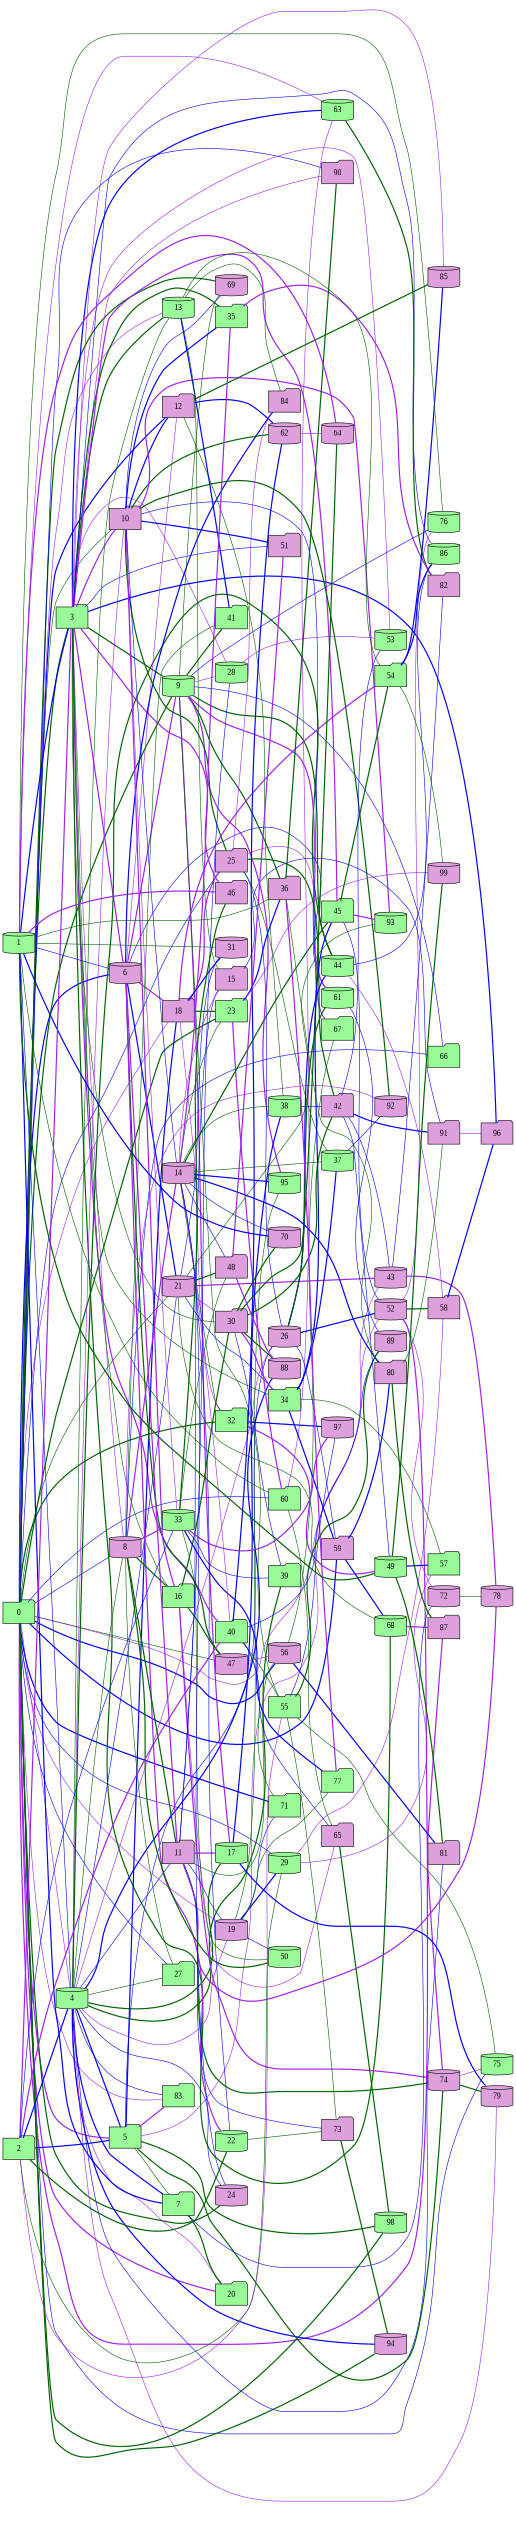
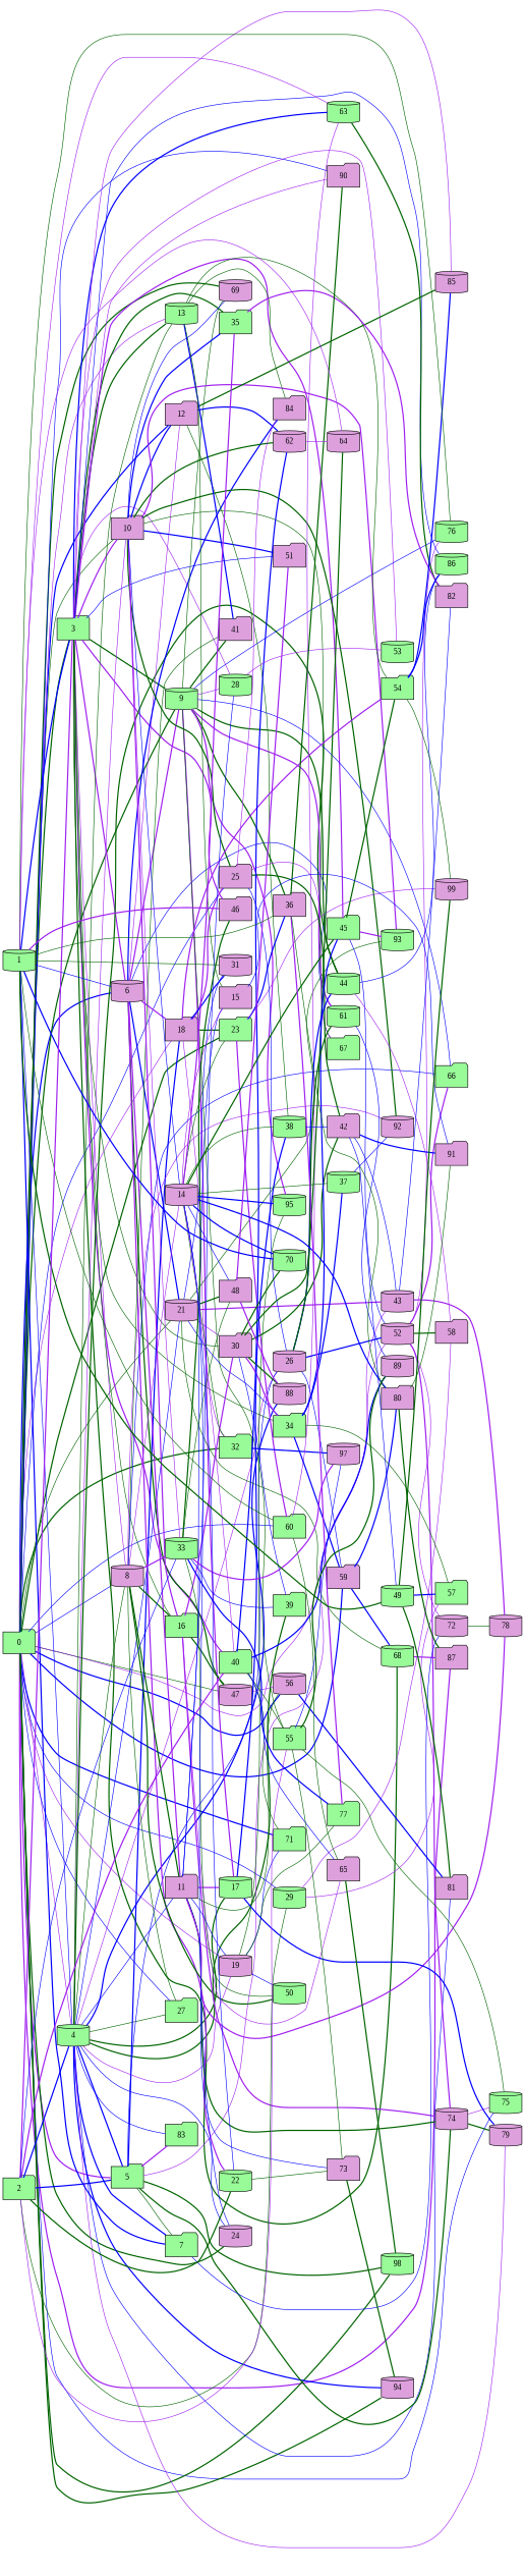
  strict graph {
    fontname="Liberation Serif"
    rankdir=LR
    node [fillcolor=plum fontname="Liberation Serif" shape=cylinder style=filled]
    edge [color=darkgreen fontname="Liberation Serif" is_available=True prob=1.0 style=bold]
    0 [fillcolor=palegreen shape=folder]
    3 [fillcolor=palegreen shape=folder]
    4 [fillcolor=palegreen]
    5 [fillcolor=palegreen shape=folder]
    6
    8
    9 [fillcolor=palegreen]
    10 [shape=folder]
    12 [shape=folder]
    13 [fillcolor=palegreen]
    18 [shape=folder]
    19
-   20 [fillcolor=palegreen shape=folder]
    21
    23 [fillcolor=palegreen shape=folder]
    24
    25 [shape=folder]
    27 [fillcolor=palegreen shape=folder]
    29 [fillcolor=palegreen]
    32 [fillcolor=palegreen shape=folder]
    47
    52
    56
    59 [shape=folder]
    60 [fillcolor=palegreen shape=folder]
    69
    71 [fillcolor=palegreen shape=folder]
    75 [fillcolor=palegreen]
    83 [fillcolor=palegreen shape=folder]
    87 [shape=folder]
    90 [shape=folder]
    94
    98 [fillcolor=palegreen]
    46 [shape=folder]
    63 [fillcolor=palegreen]
    40 [fillcolor=palegreen shape=folder]
    16 [fillcolor=palegreen shape=folder]
    28 [fillcolor=palegreen]
    30 [shape=folder]
    34 [fillcolor=palegreen shape=folder]
    35 [fillcolor=palegreen shape=folder]
    45 [fillcolor=palegreen shape=folder]
    51 [shape=folder]
    53 [fillcolor=palegreen]
    68 [fillcolor=palegreen]
    85
    86 [fillcolor=palegreen]
-   96 [shape=folder]
    7 [fillcolor=palegreen shape=folder]
    11 [shape=folder]
    17 [fillcolor=palegreen]
    26
    39 [fillcolor=palegreen shape=folder]
    44 [fillcolor=palegreen]
    79
    81 [shape=folder]
    88
    43
    74
    22 [fillcolor=palegreen]
    61 [fillcolor=palegreen]
    84 [shape=folder]
    33 [fillcolor=palegreen]
    14
-   41 [fillcolor=palegreen shape=folder]
+   41 [shape=folder]
    50 [fillcolor=palegreen]
    66 [fillcolor=palegreen shape=folder]
    92
    36 [shape=folder]
    76 [fillcolor=palegreen]
    55 [fillcolor=palegreen shape=folder]
    95 [fillcolor=palegreen]
    62
    67 [fillcolor=palegreen shape=folder]
    93 [fillcolor=palegreen]
    38 [fillcolor=palegreen]
    15 [shape=folder]
    54 [fillcolor=palegreen shape=folder]
    31
    77 [fillcolor=palegreen shape=folder]
    48 [shape=folder]
    99
    37 [fillcolor=palegreen]
    42 [shape=folder]
    57 [fillcolor=palegreen shape=folder]
    58 [shape=folder]
    49 [fillcolor=palegreen]
    97
    72
    80 [shape=folder]
    65 [shape=folder]
    1 [fillcolor=palegreen]
    64
-   70
+   70 [fillcolor=palegreen]
    82 [shape=folder]
    2 [fillcolor=palegreen shape=folder]
    73 [shape=folder]
    89
    78
    91 [shape=folder]
    0 -- 3
    0 -- 4 [color=purple prob=0.315395263994 style=solid]
    0 -- 5 [color=purple]
    0 -- 6 [color=blue]
    0 -- 8 [color=blue prob=0.852372959401 style=solid]
    0 -- 9
    0 -- 10 [prob=0.281010383779 style=solid]
    0 -- 12 [color=blue prob=0.577844767276]
    0 -- 13 [color=purple prob=0.881235350532 style=solid]
    0 -- 18 [color=purple style=solid]
    0 -- 19 [color=purple style=solid]
-   0 -- 20 [color=purple prob=0.125450572114]
    0 -- 21 [prob=0.857525532918 style=solid]
    0 -- 23
    0 -- 24 [prob=0.227603046924]
    0 -- 25 [color=blue prob=0.795151377282 style=solid]
    0 -- 27 [color=blue style=solid]
    0 -- 29 [color=blue prob=0.738322101261 style=solid]
    0 -- 32 [prob=0.350537500262]
    0 -- 47 [prob=0.282566568679 style=solid]
    0 -- 52 [color=purple prob=0.934450190591 style=solid]
    0 -- 56 [color=blue prob=0.881774110781]
    0 -- 59 [color=blue]
    0 -- 60 [color=blue prob=0.776080136779 style=solid]
    0 -- 69
    0 -- 71 [color=blue prob=0.946042522448]
    0 -- 75 [color=blue style=solid]
-   0 -- 83 [color=purple style=solid]
    0 -- 87 [color=purple prob=0.269720174039]
    0 -- 90 [color=blue prob=0.271297869877 style=solid]
    0 -- 94
    0 -- 98 [prob=0.787670689399]
    3 -- 6 [color=purple prob=0.455666044325]
    3 -- 8 [color=purple prob=0.296467251565 style=solid]
    3 -- 9
    3 -- 10 [color=purple prob=0.81634025425]
    3 -- 13 [prob=0.514599528161]
    3 -- 90 [color=purple prob=0.134646595055 style=solid]
    3 -- 46 [color=purple prob=0.194457890342]
    3 -- 63 [color=blue prob=0.723049172595]
    3 -- 40 [color=purple prob=0.297649220631]
    3 -- 16 [style=solid]
    3 -- 28 [color=purple prob=0.518203169543 style=solid]
    3 -- 30 [style=solid]
    3 -- 34 [prob=0.358905627318 style=solid]
    3 -- 35 [prob=0.585559184695]
    3 -- 45 [color=purple prob=0.521940867094]
    3 -- 51 [color=blue prob=0.983266002816 style=solid]
    3 -- 53 [color=purple style=solid]
    3 -- 68
    3 -- 85 [color=purple prob=0.977539972022 style=solid]
    3 -- 86 [color=blue style=solid]
-   3 -- 96 [color=blue prob=0.774699151886]
    4 -- 5 [color=blue prob=0.836085071855]
    4 -- 8 [prob=0.436677923567 style=solid]
    4 -- 10 [color=purple prob=0.996144004452 style=solid]
    4 -- 13 [prob=0.609001010958 style=solid]
    4 -- 19 [color=purple style=solid]
-   4 -- 20 [color=purple style=solid]
    4 -- 21 [color=blue style=solid]
    4 -- 24 [color=blue prob=0.32513067859 style=solid]
    4 -- 27 [prob=0.207058649799 style=solid]
    4 -- 83 [color=blue prob=0.859314279476 style=solid]
    4 -- 94 [color=blue prob=0.130242958681]
    4 -- 7 [color=blue prob=0.128258549403]
    4 -- 11 [color=blue style=solid]
    4 -- 17 [prob=0.801875550826]
    4 -- 26 [color=purple prob=0.628365236863 style=solid]
    4 -- 39 [prob=0.0301799719882]
    4 -- 44 [prob=0.306667799897]
    4 -- 79 [color=purple prob=0.791079940327 style=solid]
    4 -- 81 [color=blue prob=0.469373564784 style=solid]
    4 -- 88 [color=blue prob=0.616774851908]
    5 -- 18 [color=blue prob=0.135690046586]
    5 -- 83 [color=purple prob=0.0645263854554]
    5 -- 98 [prob=0.907468746049]
    5 -- 7 [prob=0.538942395868 style=solid]
    5 -- 26 [color=blue prob=0.53596599015 style=solid]
    5 -- 43 [color=purple prob=0.657862215827 style=solid]
    5 -- 74 [prob=0.531297890284]
    6 -- 9 [color=purple prob=0.331510839351]
    6 -- 12 [color=purple prob=0.479955185471 style=solid]
    6 -- 18 [color=purple prob=0.558527787567]
    6 -- 21 [color=blue prob=0.942960260373]
    6 -- 47 [prob=0.227365977227]
    6 -- 11 [color=purple prob=0.863356594138]
    6 -- 22 [color=purple prob=0.608857033199]
    6 -- 61 [color=blue prob=0.252044319757 style=solid]
    6 -- 84 [color=blue prob=0.459532660204]
    8 -- 27 [style=solid]
    8 -- 16 [prob=0.211655369393]
    8 -- 11
    8 -- 33 [color=purple prob=0.883349120267]
-   8 -- 14 [color=purple]
+   8 -- 14 [color=purple style=solid]
    8 -- 41 [style=solid]
    8 -- 50 [prob=0.502421360435]
    8 -- 66 [color=blue prob=0.930594701058 style=solid]
    8 -- 92 [color=purple style=solid]
    9 -- 69 [prob=0.0343282459736 style=solid]
    9 -- 28 [color=purple prob=0.715629311436 style=solid]
    9 -- 17 [color=purple prob=0.517834438619]
    9 -- 44 [prob=0.153383904293]
    9 -- 61 [color=purple prob=0.0314095623074]
    9 -- 41 [prob=0.296743400692]
    9 -- 66 [color=blue prob=0.364186551803 style=solid]
    9 -- 36 [prob=0.944167340604]
    9 -- 76 [color=blue prob=0.149317305758 style=solid]
    9 -- 55 [prob=0.922175001741 style=solid]
    9 -- 95 [color=purple]
    10 -- 12 [color=blue prob=0.434356136091]
    10 -- 25
    10 -- 69 [color=blue style=solid]
    10 -- 16 [color=purple prob=0.756192100157]
    10 -- 35 [color=blue prob=0.30051444401]
    10 -- 51 [color=blue]
    10 -- 33 [color=purple prob=0.864578739179 style=solid]
    10 -- 14 [color=blue prob=0.454390520954 style=solid]
    10 -- 92
    10 -- 62
-   10 -- 67 [color=blue prob=0.668138675146 style=solid]
+   10 -- 67 [prob=0.668138675146 style=solid]
    10 -- 93 [color=purple]
    12 -- 85 [prob=0.927263876534]
    12 -- 62 [color=blue prob=0.419171515784]
    12 -- 38 [style=solid]
    13 -- 84 [style=solid]
    13 -- 41 [color=blue prob=0.0210626197981]
    13 -- 15 [prob=0.803917181008 style=solid]
    13 -- 54 [prob=0.169184200671 style=solid]
    18 -- 23 [prob=0.401098529782]
    18 -- 25 [color=purple prob=0.768023052631]
    18 -- 32 [color=purple prob=0.864748750627 style=solid]
    18 -- 54 [color=purple]
    18 -- 31 [color=blue prob=0.663988884808]
-   19 -- 29 [color=blue prob=0.90316778659]
    19 -- 71 [color=blue style=solid]
    19 -- 50 [color=blue style=solid]
    19 -- 95 [style=solid]
    19 -- 77 [prob=0.899260237837 style=solid]
    21 -- 30 [color=purple prob=0.110966116489 style=solid]
    21 -- 34 [color=blue prob=0.649262719401 style=solid]
    21 -- 68 [prob=0.168447178115 style=solid]
    21 -- 43 [color=purple prob=0.367472751922]
    21 -- 93 [prob=0.0263890072315 style=solid]
    21 -- 31 [color=blue prob=0.499733523594 style=solid]
    21 -- 48 [prob=0.917139244556]
    23 -- 60 [color=purple prob=0.412648168657]
    23 -- 36 [color=blue]
    23 -- 99 [color=purple prob=0.468173778329 style=solid]
    25 -- 26 [color=blue style=solid]
    25 -- 84 [color=purple prob=0.674177217625 style=solid]
    25 -- 67 [color=purple style=solid]
-   25 -- 37 [prob=0.283652026971 style=solid]
    25 -- 42 [prob=0.777749815996]
    29 -- 57 [color=purple prob=0.818943282304 style=solid]
    29 -- 58 [color=purple prob=0.574059686076 style=solid]
-   32 -- 49 [color=purple prob=0.0462180587002]
    32 -- 97 [color=blue prob=0.392783961102]
    47 -- 56 [color=purple prob=0.870909077848 style=solid]
    52 -- 74 [color=purple prob=0.947871359022]
+   52 -- 66 [color=purple]
    52 -- 76 [color=purple prob=0.15713244265 style=solid]
    52 -- 58 [prob=0.916634679587]
    52 -- 72 [color=purple style=solid]
    56 -- 81 [color=blue prob=0.909113015715]
-   56 -- 67 [prob=0.810646791542 style=solid]
    59 -- 68 [color=blue prob=0.560628113024]
    59 -- 80 [color=blue prob=0.229244073845]
    60 -- 63 [color=purple prob=0.381747001819 style=solid]
    60 -- 65 [prob=0.228511536944 style=solid]
    63 -- 82 [prob=0.991361070884]
    40 -- 71 [prob=0.354142018907 style=solid]
    40 -- 55 [style=solid]
    40 -- 62 [color=blue prob=0.459070430943]
    40 -- 65 [color=blue prob=0.133143022977 style=solid]
-   40 -- 89 [color=blue prob=0.194402830796 style=solid]
+   40 -- 89 [color=blue prob=0.194402830796]
    16 -- 47 [prob=0.933991793217]
-   16 -- 30 [prob=0.188296277184]
+   16 -- 30 [color=purple prob=0.188296277184]
    16 -- 74 [color=purple]
    16 -- 65 [color=purple prob=0.430677943075 style=solid]
    28 -- 53 [color=purple prob=0.12768381324 style=solid]
    30 -- 34 [color=purple]
    30 -- 39 [color=blue prob=0.768731733912 style=solid]
    30 -- 88 [prob=0.207129071327]
    30 -- 42 [prob=0.934527395058]
    30 -- 64 [prob=0.520856887342]
    30 -- 70 [prob=0.221960101147]
    34 -- 59 [color=blue prob=0.403631366919]
    34 -- 45 [color=blue]
    34 -- 37 [color=blue prob=0.865604639485]
    34 -- 57 [prob=0.153736576029 style=solid]
    35 -- 82 [color=purple prob=0.283383078127]
    45 -- 52 [color=blue prob=0.449617396561 style=solid]
    45 -- 93 [color=purple prob=0.253344231072]
    45 -- 54
    68 -- 87 [color=purple]
-   7 -- 20 [prob=0.226378263211]
    7 -- 72 [color=blue prob=0.845757357027 style=solid]
    11 -- 19 [color=blue prob=0.375659087155 style=solid]
    11 -- 56 [style=solid]
    11 -- 28 [color=blue prob=0.067897693378 style=solid]
    11 -- 17 [color=purple]
    11 -- 74 [prob=0.522723948644]
    11 -- 15 [color=blue prob=0.374476155353 style=solid]
    11 -- 73 [color=blue prob=0.301785368055 style=solid]
    11 -- 78 [color=purple]
    17 -- 79 [color=blue prob=0.56330166782]
    17 -- 38 [color=blue prob=0.917102903331]
    26 -- 52 [color=blue prob=0.422965920223]
    26 -- 59 [color=blue prob=0.863951714967 style=solid]
    26 -- 44 [color=blue prob=0.219917409938]
    26 -- 61
    44 -- 86 [color=blue style=solid]
    44 -- 58 [color=purple prob=0.246125320752 style=solid]
    43 -- 82 [color=blue prob=0.575705431059 style=solid]
    43 -- 78 [color=purple prob=0.777815350706]
    74 -- 75 [color=purple prob=0.788015718972 style=solid]
    74 -- 79 [prob=0.939902875014]
    22 -- 73 [prob=0.97113013519 style=solid]
    61 -- 89 [color=blue prob=0.638868268031 style=solid]
    33 -- 46 [prob=0.61472466361]
    33 -- 39 [color=blue style=solid]
    33 -- 50 [prob=0.852269143367 style=solid]
    33 -- 77 [color=blue prob=0.276850168232]
    33 -- 48 [prob=0.319944684223 style=solid]
    33 -- 97 [color=purple]
    14 -- 23 [style=solid]
    14 -- 24 [color=blue prob=0.157931266022 style=solid]
    14 -- 32 [prob=0.972839858885 style=solid]
    14 -- 40 [color=purple prob=0.812221425489 style=solid]
    14 -- 35 [color=purple prob=0.220462471692]
    14 -- 45
    14 -- 22 [color=blue prob=0.0845894639085 style=solid]
    14 -- 95 [color=blue]
    14 -- 38 [prob=0.720388288697 style=solid]
    14 -- 15 [color=purple prob=0.736850305865 style=solid]
    14 -- 48 [color=blue prob=0.24820980706 style=solid]
    14 -- 37 [prob=0.566942515129 style=solid]
    14 -- 80 [color=blue prob=0.918667072968]
-   14 -- 70 [color=blue style=solid]
+   14 -- 70 [color=blue]
    36 -- 90 [prob=0.624861885498]
    36 -- 77 [color=purple prob=0.0771015137436]
    36 -- 80 [prob=0.026706702524 style=solid]
    55 -- 75 [prob=0.364474042591 style=solid]
    55 -- 97 [color=blue style=solid]
    55 -- 73 [prob=0.514114266101 style=solid]
    55 -- 89 [prob=0.115631287099]
    62 -- 64 [color=purple prob=0.861847339531 style=solid]
    38 -- 42 [color=blue prob=0.421705721906 style=solid]
    15 -- 91 [color=blue prob=0.942375832853 style=solid]
    54 -- 85 [color=blue]
    54 -- 86 [color=blue prob=0.64682602541]
    54 -- 99 [prob=0.594287307272 style=solid]
    48 -- 51 [color=purple]
    48 -- 88 [color=purple]
    37 -- 92 [color=blue prob=0.300261896631 style=solid]
-   42 -- 53 [color=blue prob=0.127182716155 style=solid]
    42 -- 43 [color=blue style=solid]
    42 -- 49 [color=blue prob=0.583662107408 style=solid]
    42 -- 91 [color=blue prob=0.792177549485]
-   58 -- 96 [color=blue prob=0.869816491095]
    49 -- 81
    49 -- 99
    49 -- 57 [color=blue prob=0.718686538433]
    72 -- 78 [prob=0.809730387337 style=solid]
    80 -- 87 [prob=0.906059455429]
    80 -- 91 [prob=0.498893934688 style=solid]
    65 -- 98 [prob=0.779108794297]
    1 -- 3 [color=blue prob=0.598993962335]
    1 -- 4 [color=blue prob=0.357376442715 style=solid]
    1 -- 6 [color=blue prob=0.922932905106 style=solid]
    1 -- 60 [prob=0.80726905585 style=solid]
    1 -- 46 [color=purple]
    1 -- 63 [color=purple style=solid]
    1 -- 7 [color=blue prob=0.342794563081]
    1 -- 36 [style=solid]
    1 -- 76 [prob=0.0778150045079 style=solid]
    1 -- 31 [style=solid]
    1 -- 49 [prob=0.137669264917]
-   1 -- 64 [color=purple prob=0.835847390128]
+   1 -- 64 [color=purple prob=0.835847390128 style=solid]
    1 -- 70 [color=blue]
    2 -- 3 [color=purple]
    2 -- 4 [color=blue]
    2 -- 5 [color=blue prob=0.66805551075]
    2 -- 29 [style=solid]
    2 -- 40 [color=purple]
    2 -- 22 [prob=0.387025296294]
    2 -- 33 [color=blue prob=0.963680445261 style=solid]
    2 -- 55 [color=purple prob=0.0954225663264 style=solid]
    73 -- 94 [prob=0.914743170853]
-   91 -- 96 [color=purple style=solid]
  }
